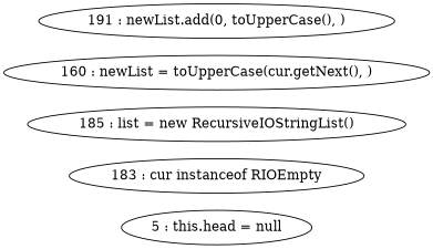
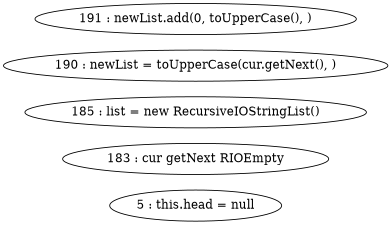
  digraph {
    rankdir=LR
    "5 : this.head = null"
-   "183 : cur instanceof RIOEmpty"
+   "183 : cur instanceof RIOEmpty" [label="183 : cur getNext RIOEmpty"]
    "185 : list = new RecursiveIOStringList()"
-   "190 : newList = toUpperCase(cur.getNext(), )" [label="160 : newList = toUpperCase(cur.getNext(), )"]
+   "190 : newList = toUpperCase(cur.getNext(), )"
    "191 : newList.add(0, toUpperCase(), )"
  }
